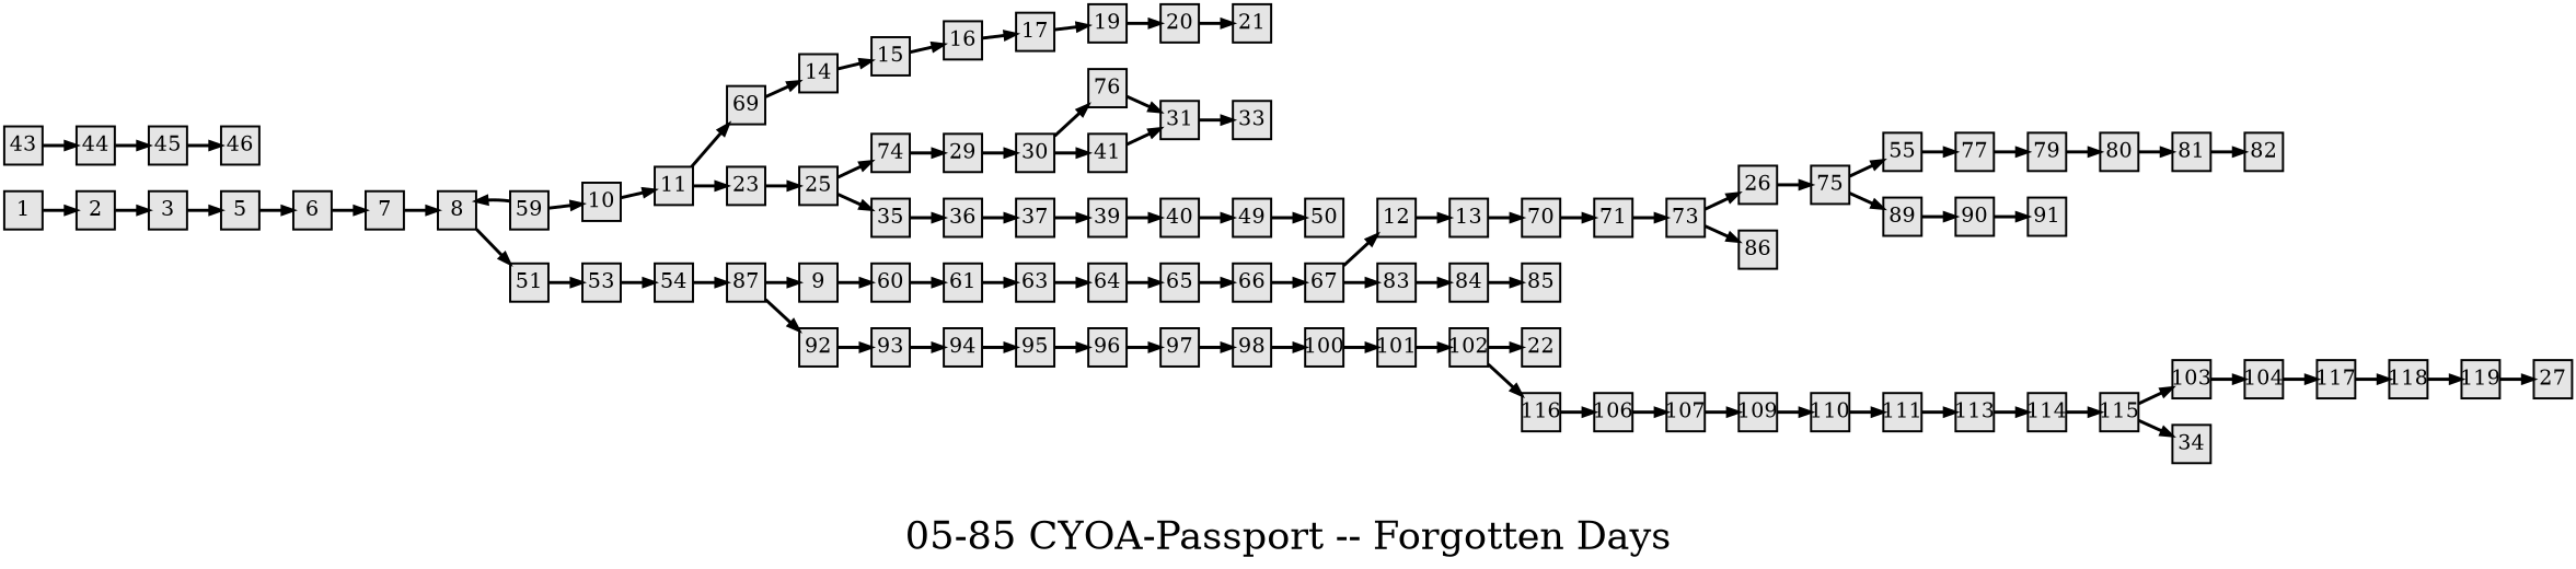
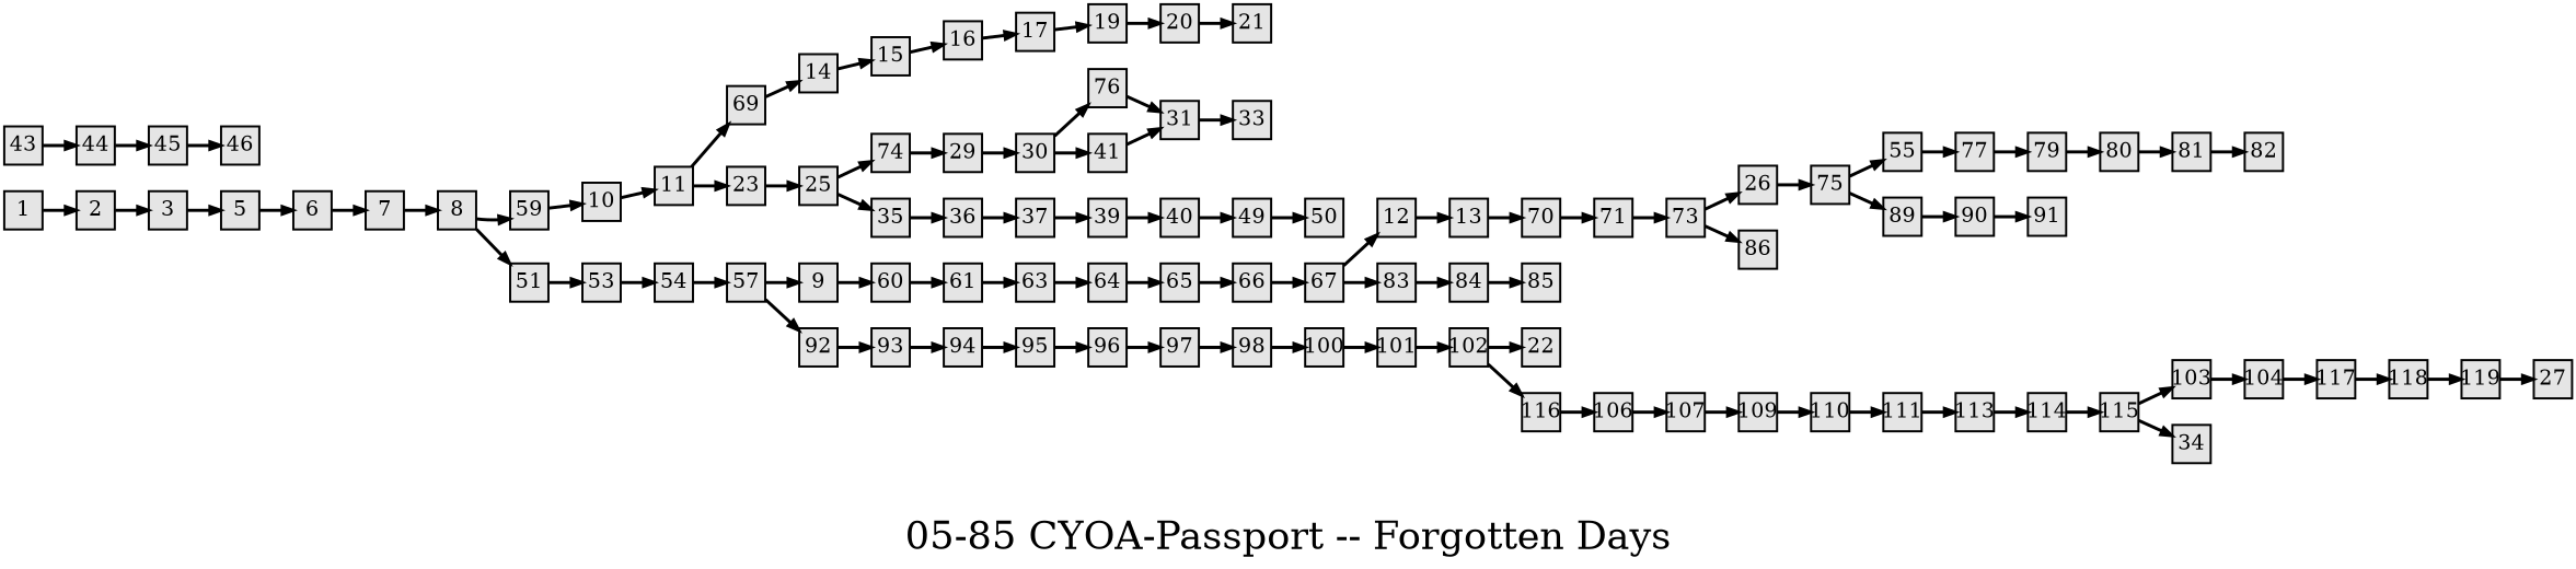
  digraph {
    fontsize=36
    label="05-85 CYOA-Passport -- Forgotten Days"
    nodesep=0.35
    ordering=out
    rankdir=LR
    ranksep=0.45
    node [fillcolor=grey90 fixedsize=true fontsize=20 labelfloat=true margin="0,0" penwidth=2 regular=true shape=rect style=filled]
    edge [fontsize=12 labelfloat=true penwidth=3]
    1
    2
    3
    5
    6
    7
    8
    59
    51
    10
    53
    11
    54
    9
    60
    61
    63
    69
    23
    14
    25
    15
    74
    35
    12
    13
    70
    71
    73
    16
    17
    19
    20
    21
    29
    36
    30
    37
    26
    75
    55
    89
    77
    90
    76
    41
    31
    33
    43
    44
    39
    40
    49
    50
    45
    46
-   57 [label=87]
+   57
    92
    93
    79
    80
    94
    64
    65
    66
    67
    83
    84
    85
    86
    91
    81
    82
    95
    96
    97
    n77 [label=98]
    100
    101
    102
    22
    116
    106
    107
    103
    104
    117
    118
    119
    109
    110
    111
    113
    114
    115
    34
    27
    1 -> 2
    2 -> 3
    3 -> 5
    5 -> 6
    6 -> 7
    7 -> 8
-   59 -> 8
+   8 -> 59
    8 -> 51
    59 -> 10
    51 -> 53
    10 -> 11
    53 -> 54
    11 -> 69
    11 -> 23
    54 -> 57
    9 -> 60
    60 -> 61
    61 -> 63
    63 -> 64
    69 -> 14
    23 -> 25
    14 -> 15
    25 -> 74
    25 -> 35
    15 -> 16
    74 -> 29
    35 -> 36
    12 -> 13
    13 -> 70
    70 -> 71
    71 -> 73
    73 -> 26
    73 -> 86
    16 -> 17
    17 -> 19
    19 -> 20
    20 -> 21
    29 -> 30
    36 -> 37
    30 -> 76
    30 -> 41
    37 -> 39
    26 -> 75
    75 -> 55
    75 -> 89
    55 -> 77
    89 -> 90
    77 -> 79
    90 -> 91
    76 -> 31
    41 -> 31
    31 -> 33
    43 -> 44
    44 -> 45
    39 -> 40
    40 -> 49
    49 -> 50
    45 -> 46
    57 -> 9
    57 -> 92
    92 -> 93
    93 -> 94
    79 -> 80
    80 -> 81
    94 -> 95
    64 -> 65
    65 -> 66
    66 -> 67
    67 -> 12
    67 -> 83
    83 -> 84
    84 -> 85
    81 -> 82
    95 -> 96
    96 -> 97
    97 -> n77
    n77 -> 100
    100 -> 101
    101 -> 102
    102 -> 22
    102 -> 116
    116 -> 106
    106 -> 107
    107 -> 109
    103 -> 104
    104 -> 117
    117 -> 118
    118 -> 119
    119 -> 27
    109 -> 110
    110 -> 111
    111 -> 113
    113 -> 114
    114 -> 115
    115 -> 103
    115 -> 34
  }
